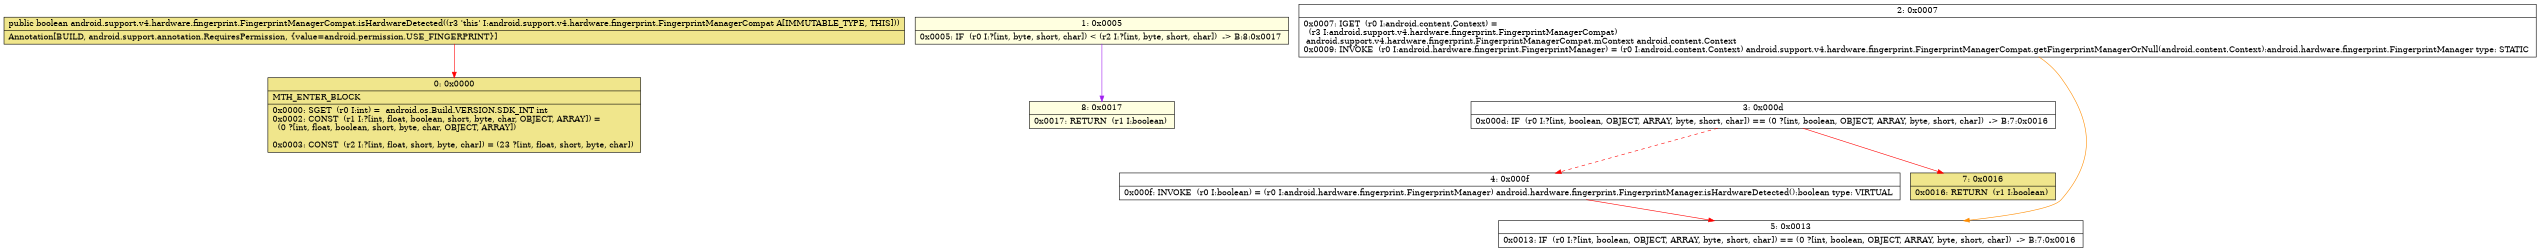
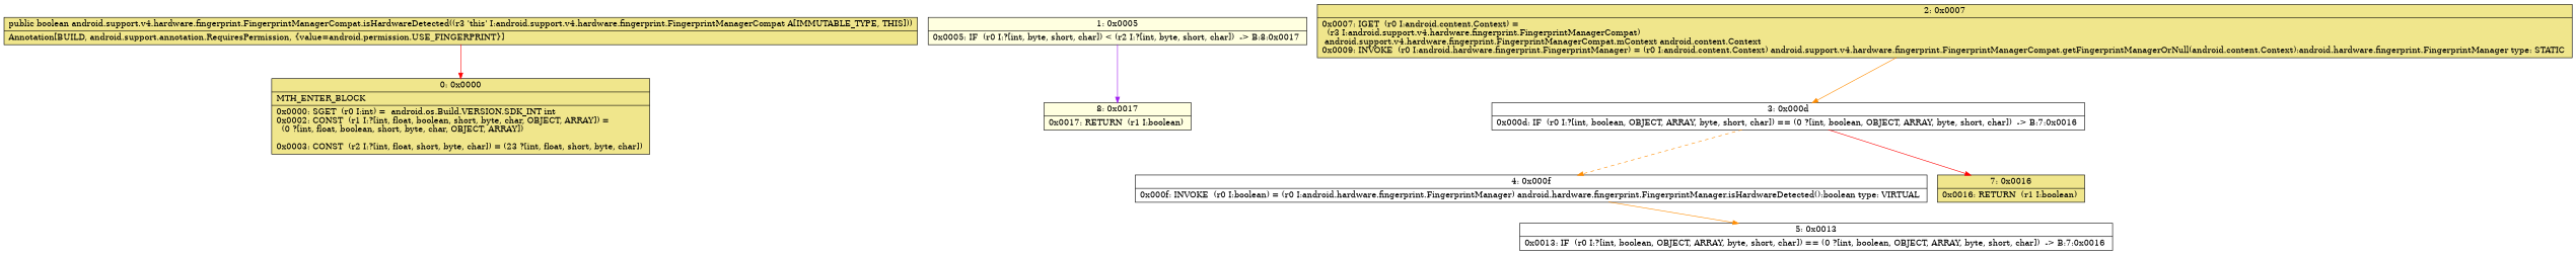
  digraph {
    node [fillcolor=white shape=record style=filled]
    edge [color=darkorange]
    n1 [fillcolor=khaki label="{0\:\ 0x0000|MTH_ENTER_BLOCK\l|0x0000: SGET  (r0 I:int) =  android.os.Build.VERSION.SDK_INT int \l0x0002: CONST  (r1 I:?[int, float, boolean, short, byte, char, OBJECT, ARRAY]) = \l  (0 ?[int, float, boolean, short, byte, char, OBJECT, ARRAY])\l \l0x0003: CONST  (r2 I:?[int, float, short, byte, char]) = (23 ?[int, float, short, byte, char]) \l}"]
    n2 [fillcolor=lightyellow label="{1\:\ 0x0005|0x0005: IF  (r0 I:?[int, byte, short, char]) \< (r2 I:?[int, byte, short, char])  \-\> B:8:0x0017 \l}"]
    n3 [fillcolor=lightyellow label="{8\:\ 0x0017|0x0017: RETURN  (r1 I:boolean) \l}"]
-   n4 [label="{2\:\ 0x0007|0x0007: IGET  (r0 I:android.content.Context) = \l  (r3 I:android.support.v4.hardware.fingerprint.FingerprintManagerCompat)\l android.support.v4.hardware.fingerprint.FingerprintManagerCompat.mContext android.content.Context \l0x0009: INVOKE  (r0 I:android.hardware.fingerprint.FingerprintManager) = (r0 I:android.content.Context) android.support.v4.hardware.fingerprint.FingerprintManagerCompat.getFingerprintManagerOrNull(android.content.Context):android.hardware.fingerprint.FingerprintManager type: STATIC \l}"]
+   n4 [fillcolor=khaki label="{2\:\ 0x0007|0x0007: IGET  (r0 I:android.content.Context) = \l  (r3 I:android.support.v4.hardware.fingerprint.FingerprintManagerCompat)\l android.support.v4.hardware.fingerprint.FingerprintManagerCompat.mContext android.content.Context \l0x0009: INVOKE  (r0 I:android.hardware.fingerprint.FingerprintManager) = (r0 I:android.content.Context) android.support.v4.hardware.fingerprint.FingerprintManagerCompat.getFingerprintManagerOrNull(android.content.Context):android.hardware.fingerprint.FingerprintManager type: STATIC \l}"]
    n5 [label="{3\:\ 0x000d|0x000d: IF  (r0 I:?[int, boolean, OBJECT, ARRAY, byte, short, char]) == (0 ?[int, boolean, OBJECT, ARRAY, byte, short, char])  \-\> B:7:0x0016 \l}"]
    n6 [label="{4\:\ 0x000f|0x000f: INVOKE  (r0 I:boolean) = (r0 I:android.hardware.fingerprint.FingerprintManager) android.hardware.fingerprint.FingerprintManager.isHardwareDetected():boolean type: VIRTUAL \l}"]
    n7 [fillcolor=khaki label="{7\:\ 0x0016|0x0016: RETURN  (r1 I:boolean) \l}"]
    n8 [label="{5\:\ 0x0013|0x0013: IF  (r0 I:?[int, boolean, OBJECT, ARRAY, byte, short, char]) == (0 ?[int, boolean, OBJECT, ARRAY, byte, short, char])  \-\> B:7:0x0016 \l}"]
    n9 [fillcolor=khaki label="{public boolean android.support.v4.hardware.fingerprint.FingerprintManagerCompat.isHardwareDetected((r3 'this' I:android.support.v4.hardware.fingerprint.FingerprintManagerCompat A[IMMUTABLE_TYPE, THIS]))  | Annotation[BUILD, android.support.annotation.RequiresPermission, \{value=android.permission.USE_FINGERPRINT\}]\l}"]
    n2 -> n3 [color=purple]
-   n4 -> n8
-   n5 -> n6 [color=red style=dashed]
+   n4 -> n5
+   n5 -> n6 [style=dashed]
    n5 -> n7 [color=red]
-   n6 -> n8 [color=red]
+   n6 -> n8
    n9 -> n1 [color=red]
  }
